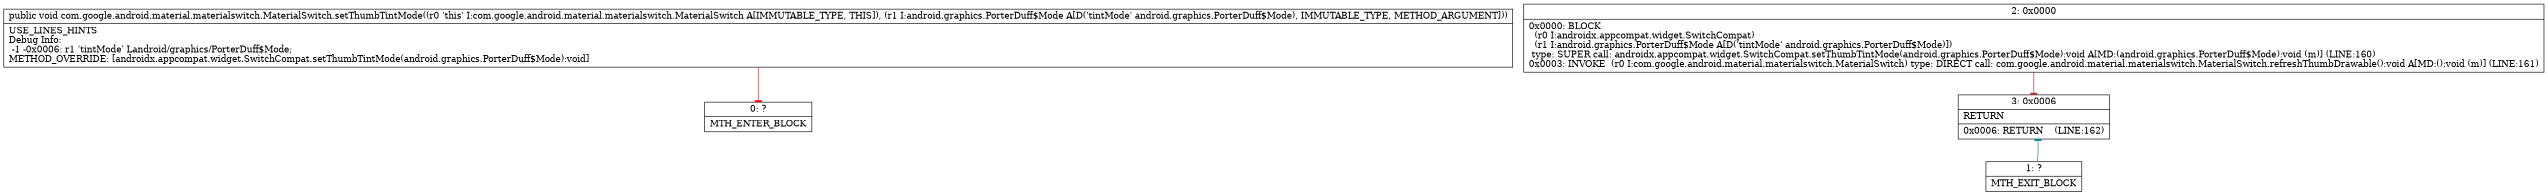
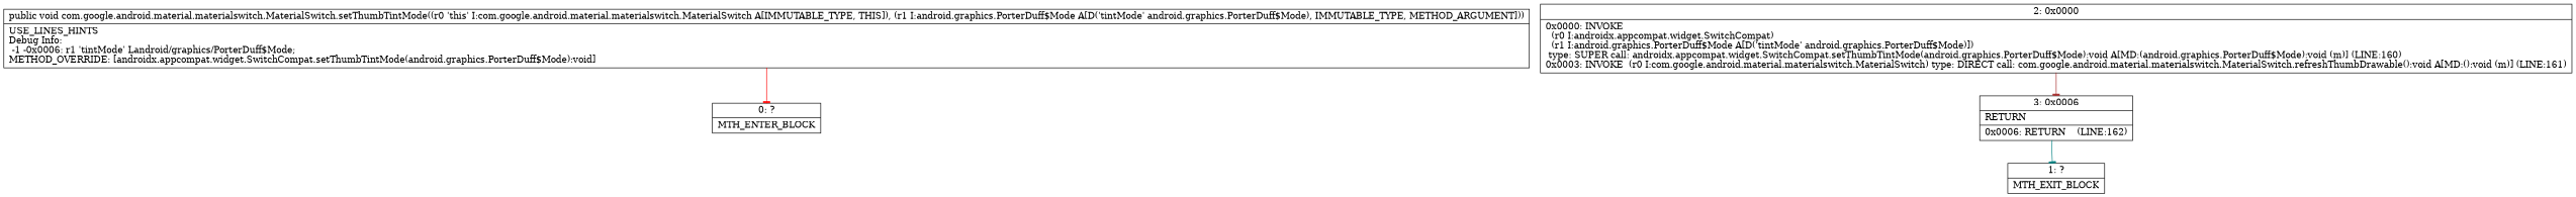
  digraph {
    node [shape=record]
    edge [arrowhead=tee]
    n1 [label="{0\:\ ?|MTH_ENTER_BLOCK\l}"]
-   n2 [label="{2\:\ 0x0000|0x0000: BLOCK  \l  (r0 I:androidx.appcompat.widget.SwitchCompat)\l  (r1 I:android.graphics.PorterDuff$Mode A[D('tintMode' android.graphics.PorterDuff$Mode)])\l type: SUPER call: androidx.appcompat.widget.SwitchCompat.setThumbTintMode(android.graphics.PorterDuff$Mode):void A[MD:(android.graphics.PorterDuff$Mode):void (m)] (LINE:160)\l0x0003: INVOKE  (r0 I:com.google.android.material.materialswitch.MaterialSwitch) type: DIRECT call: com.google.android.material.materialswitch.MaterialSwitch.refreshThumbDrawable():void A[MD:():void (m)] (LINE:161)\l}"]
+   n2 [label="{2\:\ 0x0000|0x0000: INVOKE  \l  (r0 I:androidx.appcompat.widget.SwitchCompat)\l  (r1 I:android.graphics.PorterDuff$Mode A[D('tintMode' android.graphics.PorterDuff$Mode)])\l type: SUPER call: androidx.appcompat.widget.SwitchCompat.setThumbTintMode(android.graphics.PorterDuff$Mode):void A[MD:(android.graphics.PorterDuff$Mode):void (m)] (LINE:160)\l0x0003: INVOKE  (r0 I:com.google.android.material.materialswitch.MaterialSwitch) type: DIRECT call: com.google.android.material.materialswitch.MaterialSwitch.refreshThumbDrawable():void A[MD:():void (m)] (LINE:161)\l}"]
    n3 [label="{3\:\ 0x0006|RETURN\l|0x0006: RETURN    (LINE:162)\l}"]
    n4 [label="{1\:\ ?|MTH_EXIT_BLOCK\l}"]
    n5 [label="{public void com.google.android.material.materialswitch.MaterialSwitch.setThumbTintMode((r0 'this' I:com.google.android.material.materialswitch.MaterialSwitch A[IMMUTABLE_TYPE, THIS]), (r1 I:android.graphics.PorterDuff$Mode A[D('tintMode' android.graphics.PorterDuff$Mode), IMMUTABLE_TYPE, METHOD_ARGUMENT]))  | USE_LINES_HINTS\lDebug Info:\l  \-1 \-0x0006: r1 'tintMode' Landroid\/graphics\/PorterDuff$Mode;\lMETHOD_OVERRIDE: [androidx.appcompat.widget.SwitchCompat.setThumbTintMode(android.graphics.PorterDuff$Mode):void]\l}"]
    n2 -> n3 [color=brown]
-   n4 -> n3 [color=teal]
+   n3 -> n4 [color=teal]
    n5 -> n1 [color=red]
  }
